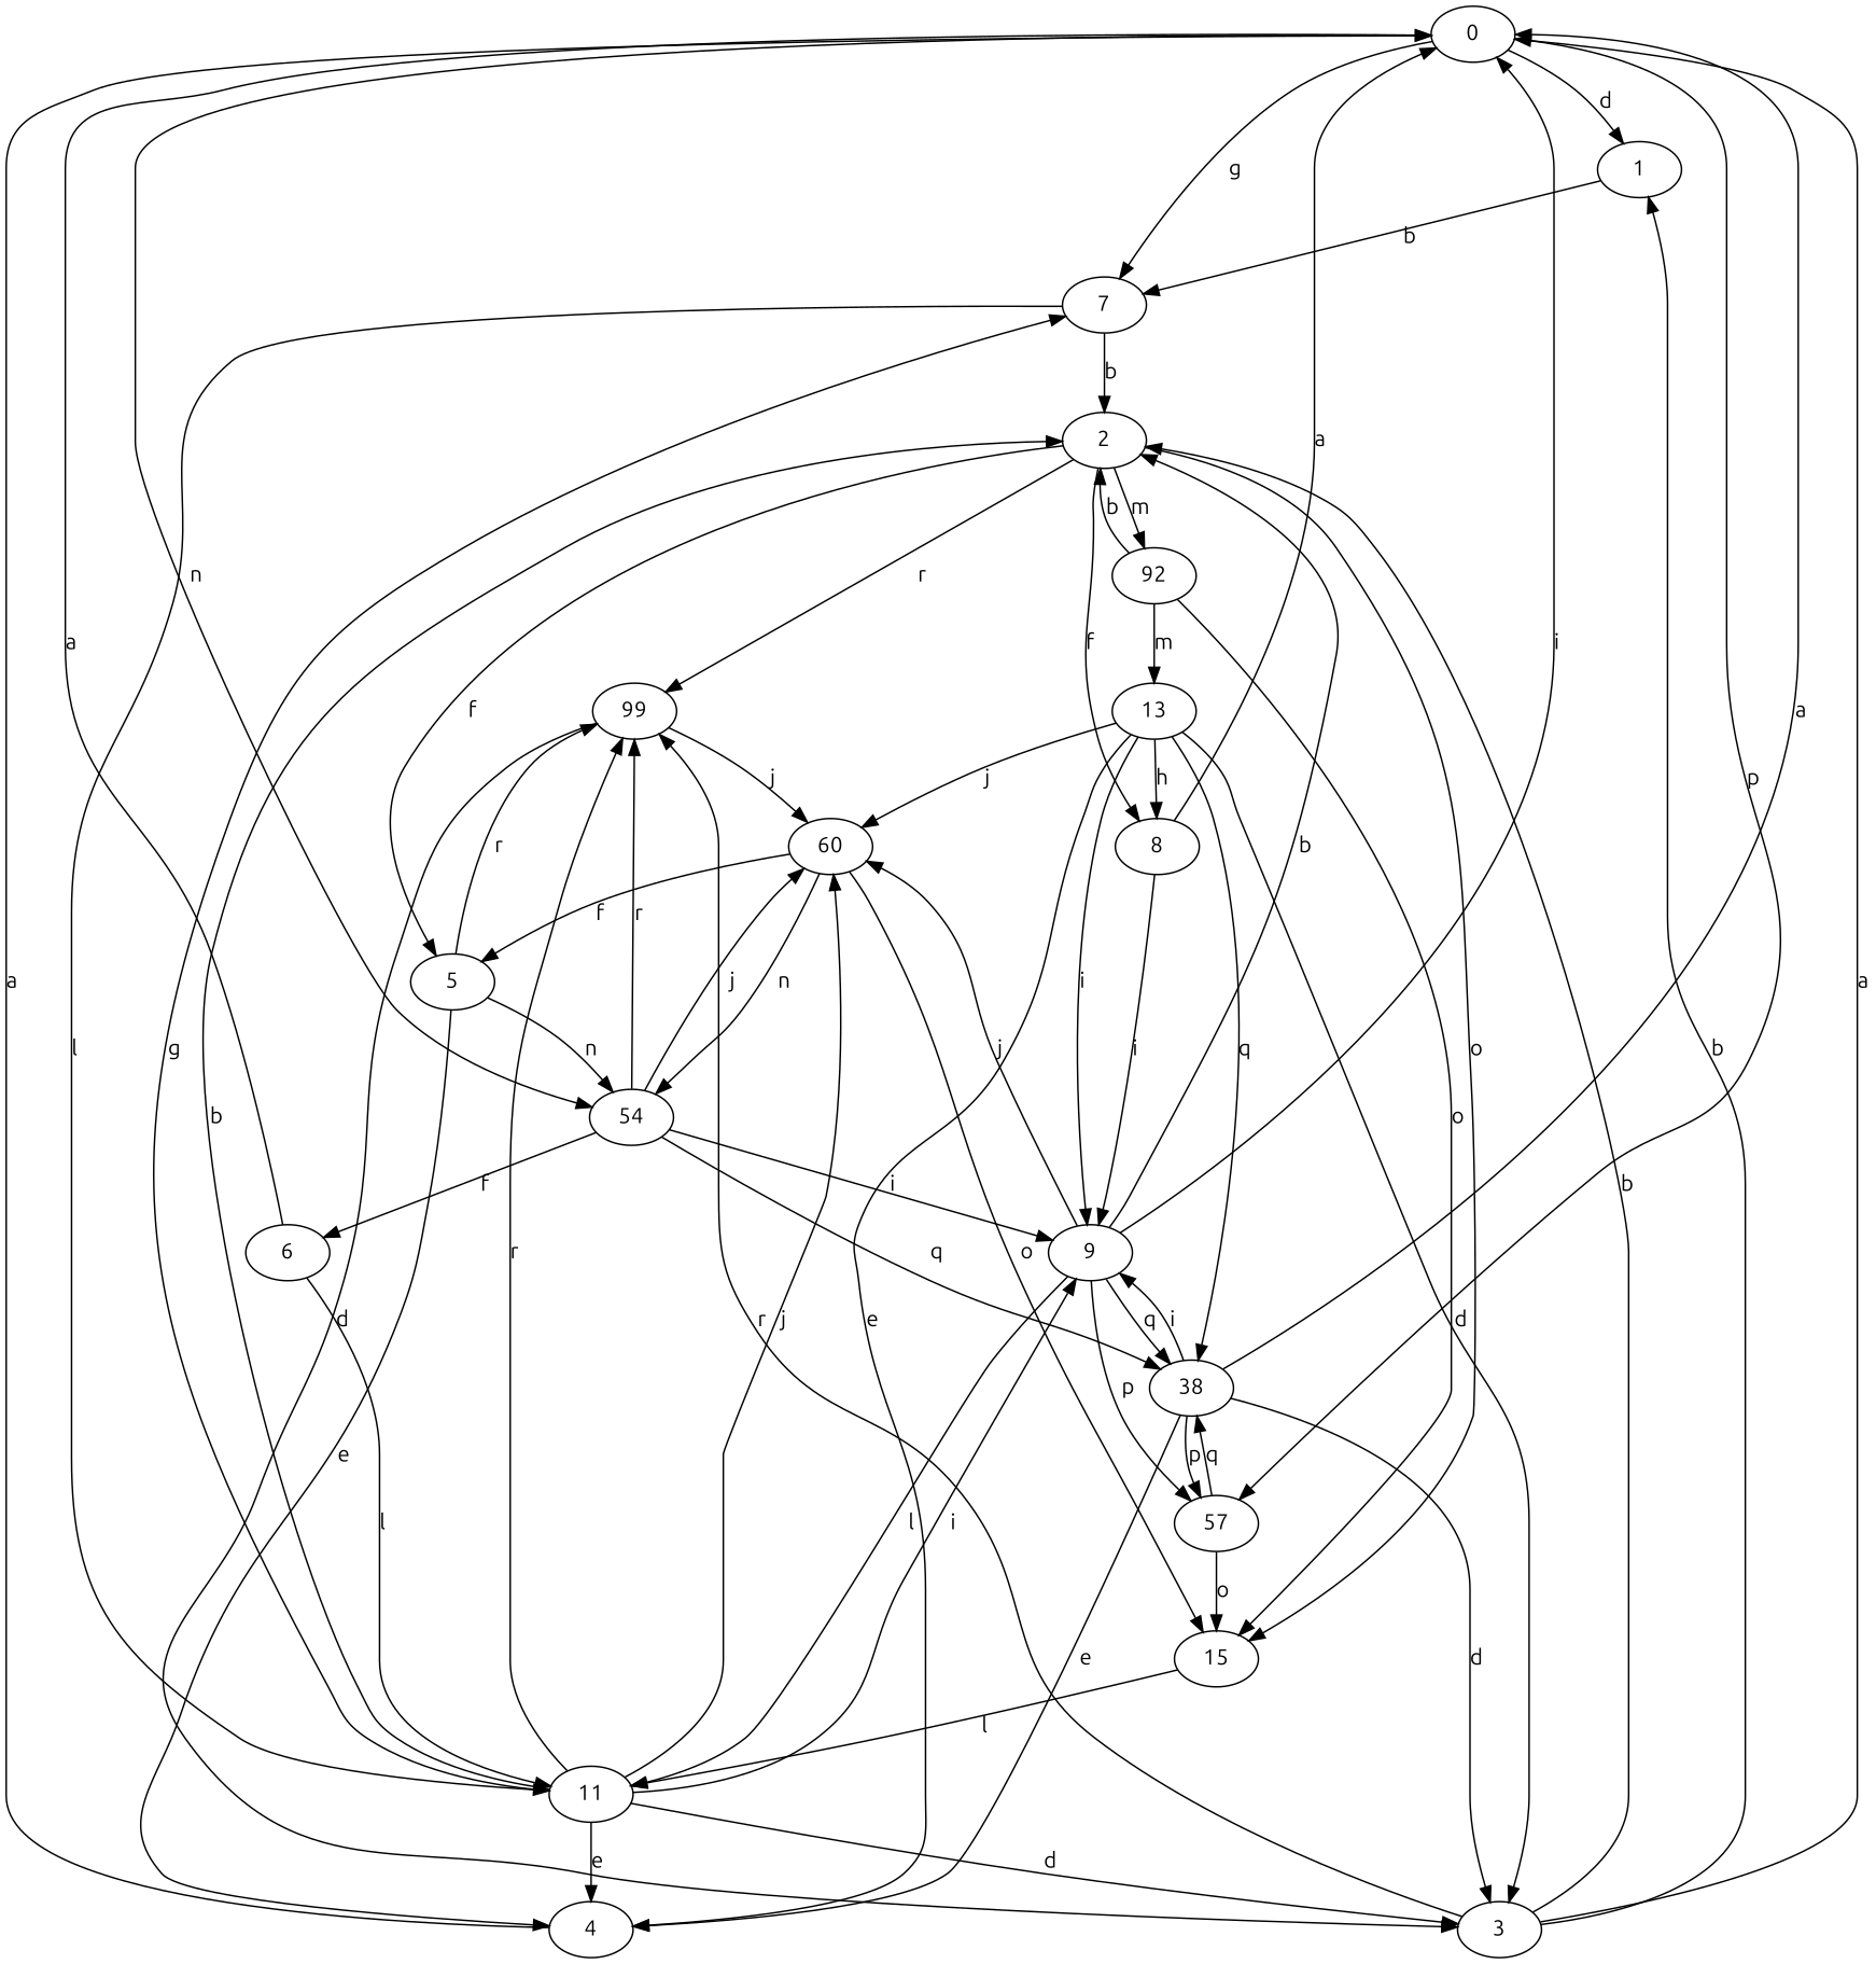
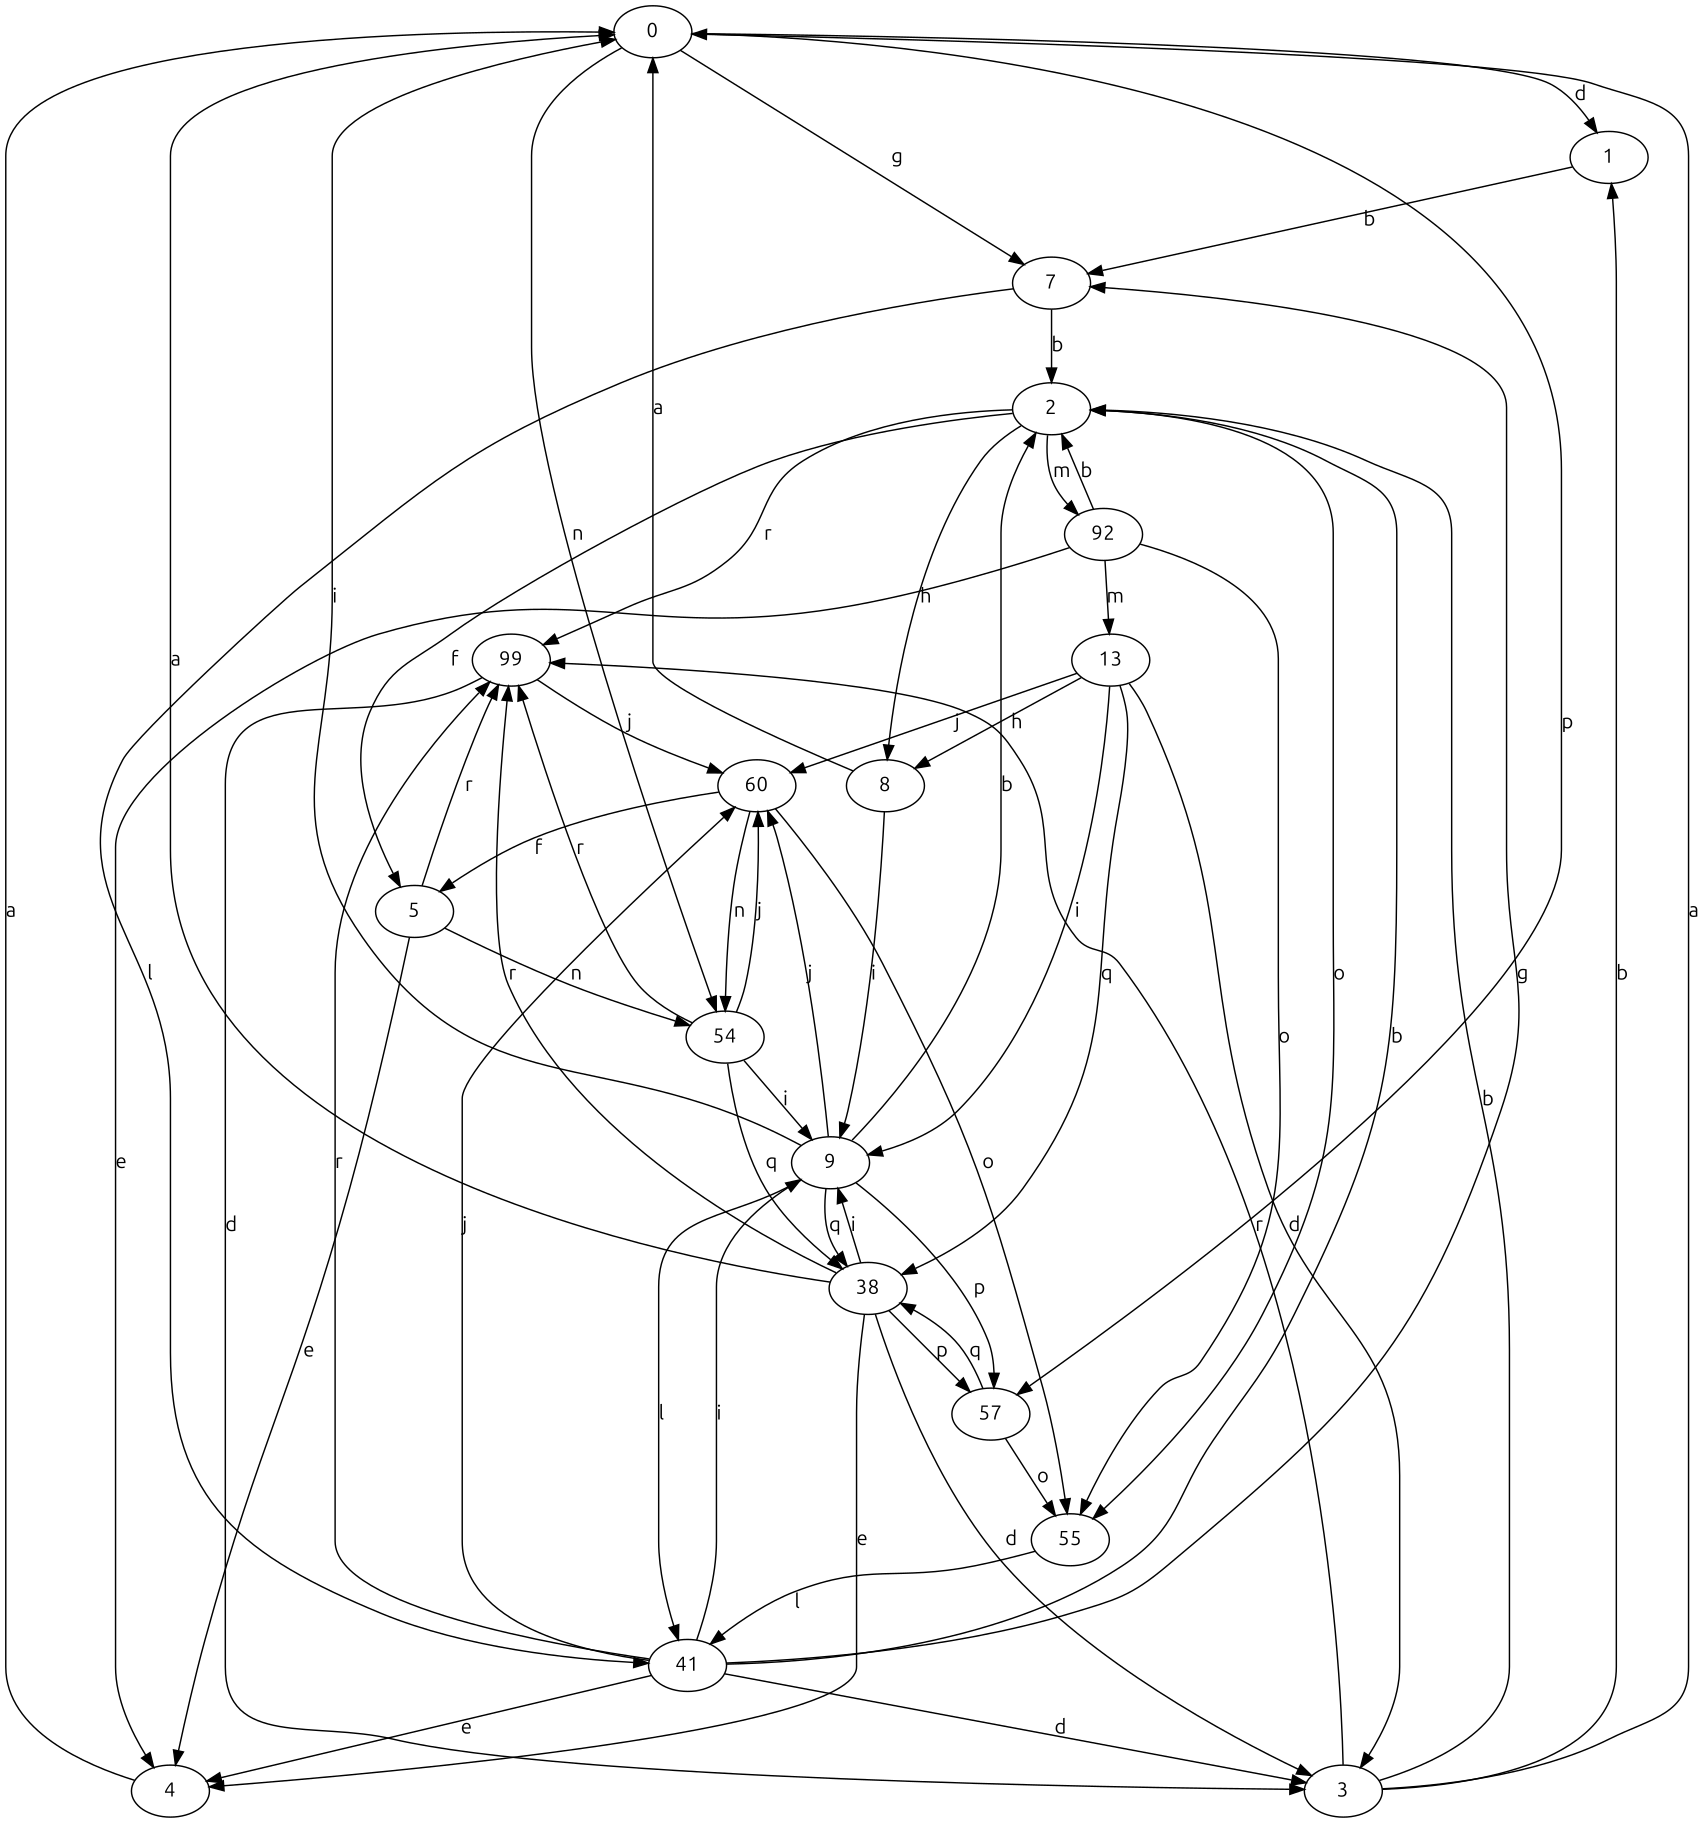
  strict digraph {
    fontname=Ubuntu
    node [fontname=Ubuntu]
    edge [fontname=Ubuntu]
    0
    1
    7
    n4 [label=54]
    n5 [label=57]
    2
-   11
+   11 [label=41]
    9
    n9 [label=60]
    n10 [label=38]
    n11 [label=99]
-   6
-   15
+   15 [label=55]
    5
    8
    n16 [label=92]
    4
    13
    3
    0 -> 1 [label=d]
    0 -> 7 [label=g]
    0 -> n4 [label=n]
    0 -> n5 [label=p]
    1 -> 7 [label=b]
    7 -> 2 [label=b]
    7 -> 11 [label=l]
    n4 -> 9 [label=i]
    n4 -> n9 [label=j]
    n4 -> n10 [label=q]
    n4 -> n11 [label=r]
-   n4 -> 6 [label=f]
    n5 -> n10 [label=q]
    n5 -> 15 [label=o]
    2 -> n11 [label=r]
    2 -> 15 [label=o]
    2 -> 5 [label=f]
-   2 -> 8 [label=f]
+   2 -> 8 [label=h]
    2 -> n16 [label=m]
    11 -> 7 [label=g]
    11 -> 2 [label=b]
    11 -> 9 [label=i]
    11 -> n9 [label=j]
    11 -> n11 [label=r]
    11 -> 4 [label=e]
    11 -> 3 [label=d]
    9 -> 0 [label=i]
    9 -> n5 [label=p]
    9 -> 2 [label=b]
    9 -> 11 [label=l]
    9 -> n9 [label=j]
    9 -> n10 [label=q]
    n9 -> n4 [label=n]
    n9 -> 15 [label=o]
    n9 -> 5 [label=f]
    n10 -> 0 [label=a]
    n10 -> n5 [label=p]
    n10 -> 9 [label=i]
+   n10 -> n11 [label=r]
    n10 -> 4 [label=e]
    n10 -> 3 [label=d]
    n11 -> n9 [label=j]
    n11 -> 3 [label=d]
-   6 -> 0 [label=a]
-   6 -> 11 [label=l]
    15 -> 11 [label=l]
    5 -> n4 [label=n]
    5 -> n11 [label=r]
    5 -> 4 [label=e]
    8 -> 0 [label=a]
    8 -> 9 [label=i]
    n16 -> 2 [label=b]
    n16 -> 15 [label=o]
    n16 -> 13 [label=m]
    4 -> 0 [label=a]
    13 -> 9 [label=i]
    13 -> n9 [label=j]
    13 -> n10 [label=q]
    13 -> 8 [label=h]
-   13 -> 4 [label=e]
+   n16 -> 4 [label=e]
    13 -> 3 [label=d]
    3 -> 0 [label=a]
    3 -> 1 [label=b]
    3 -> 2 [label=b]
    3 -> n11 [label=r]
  }
